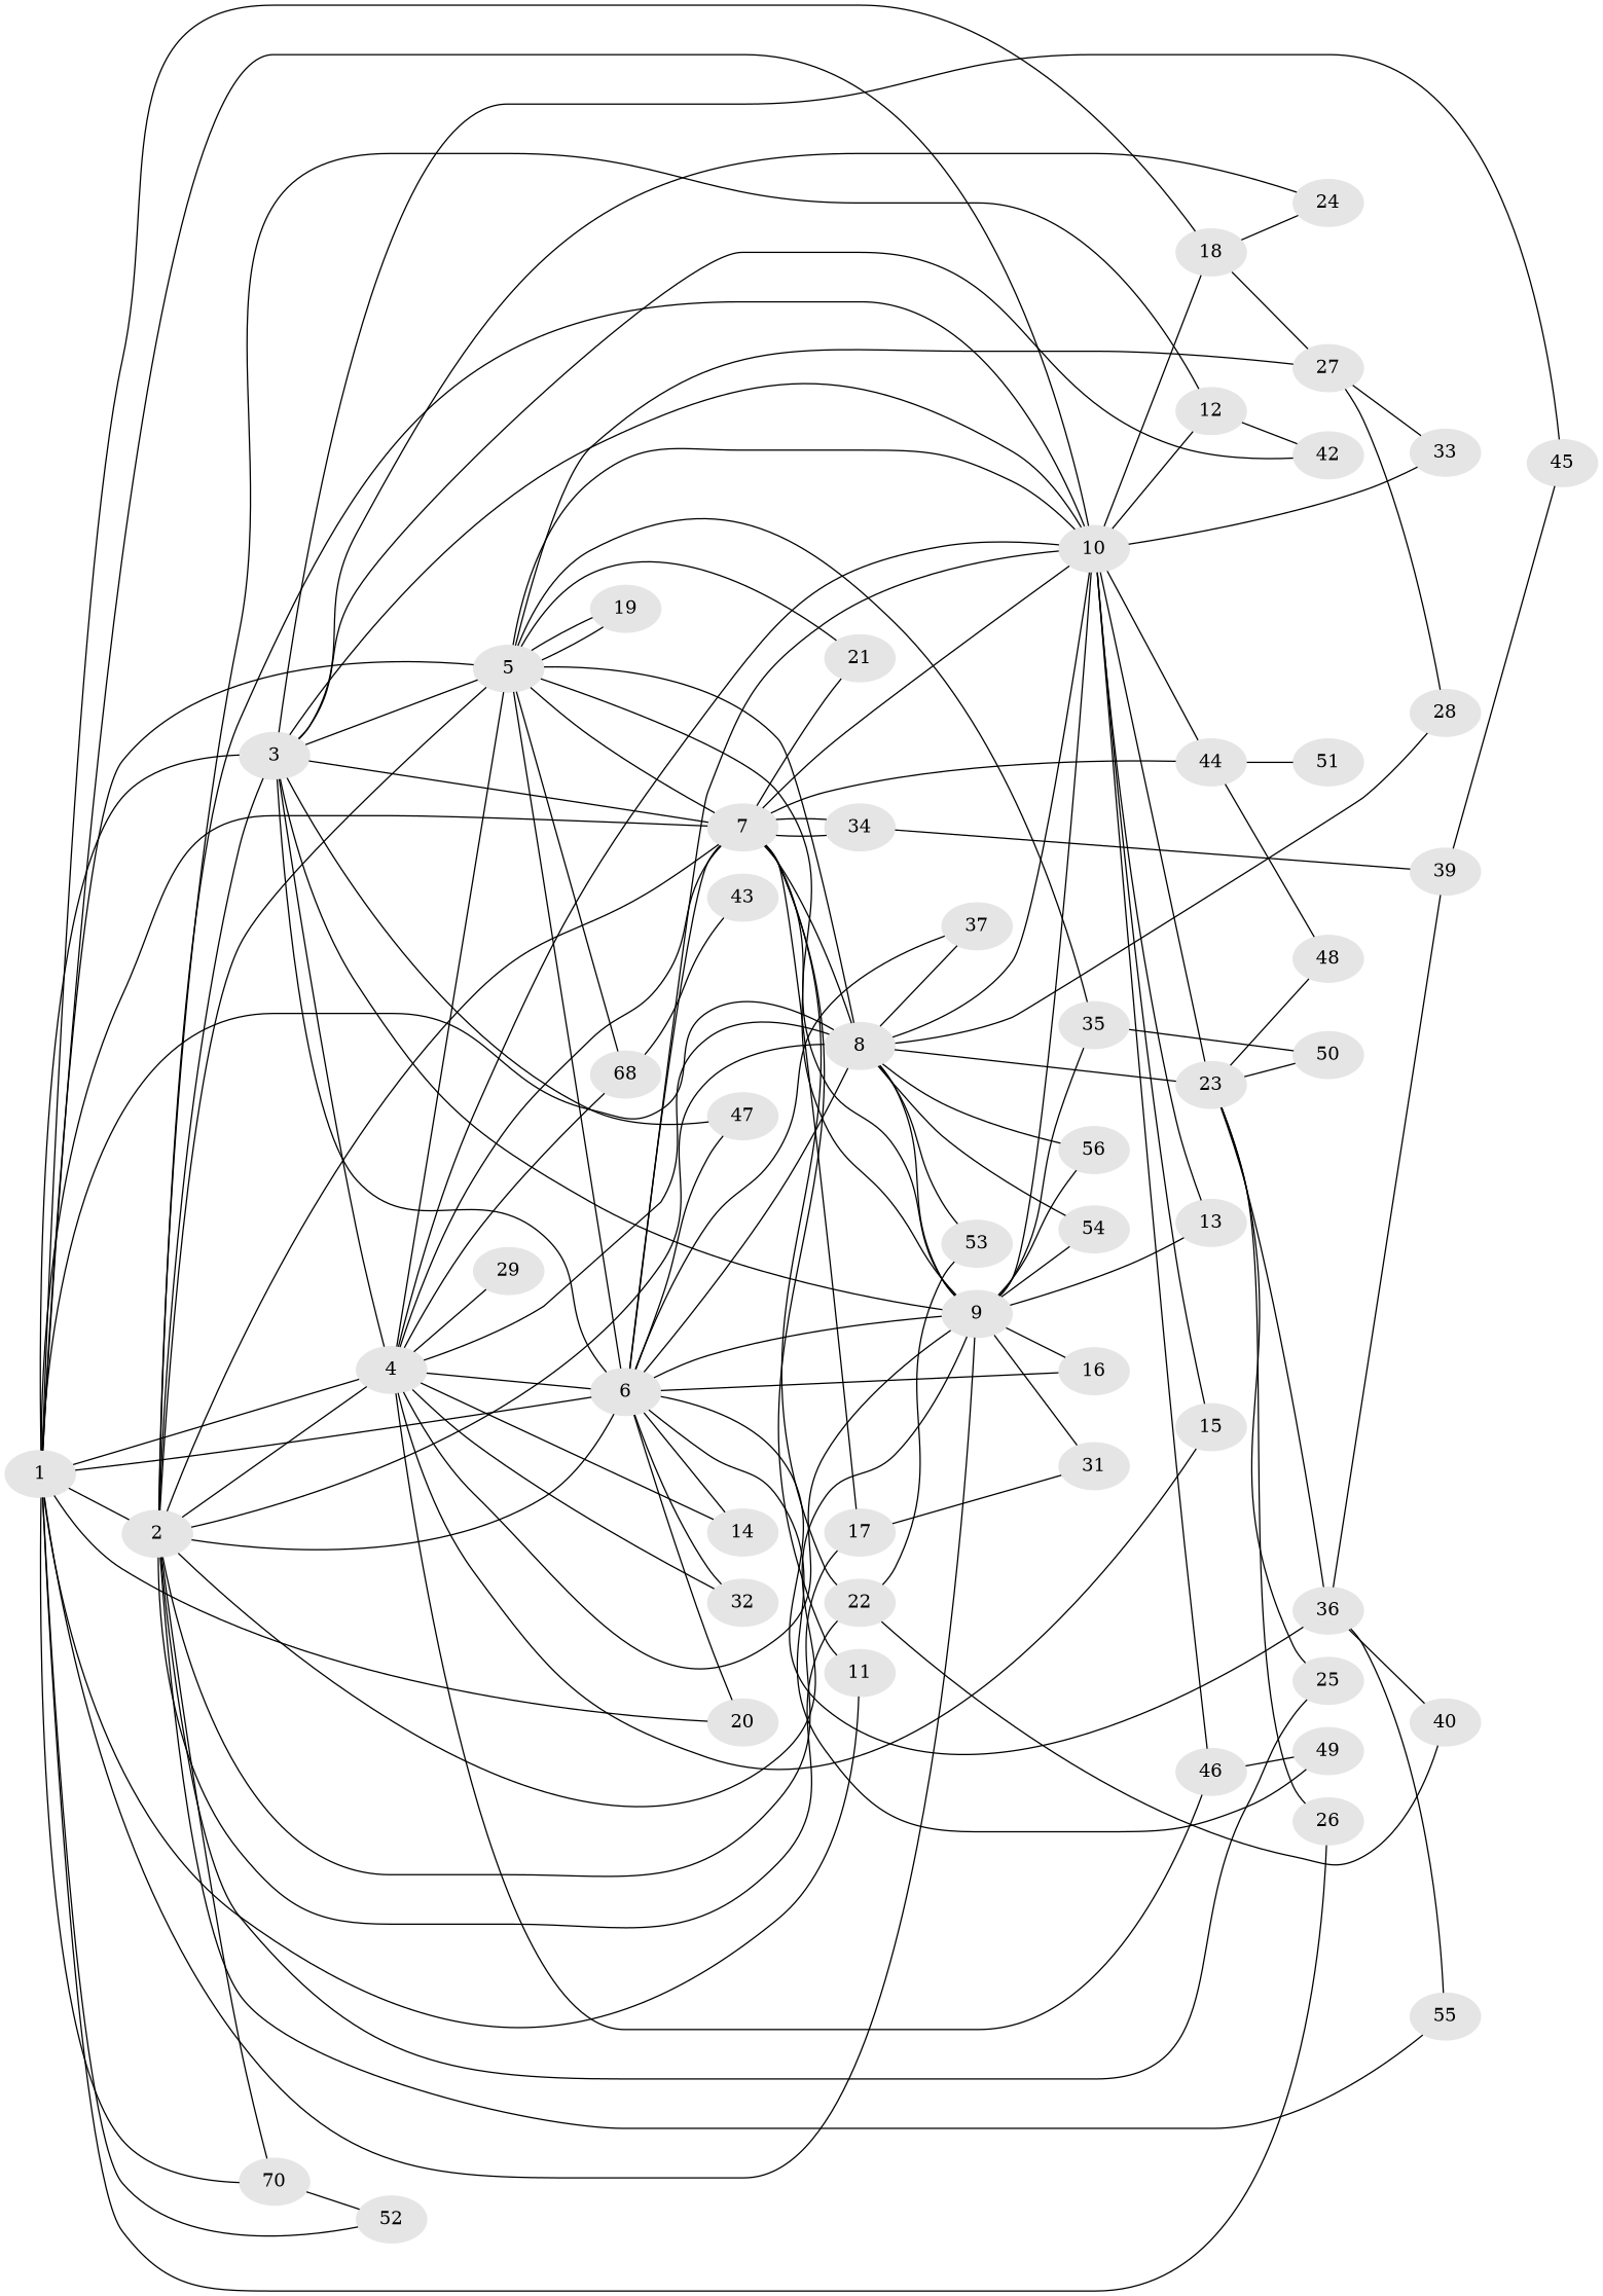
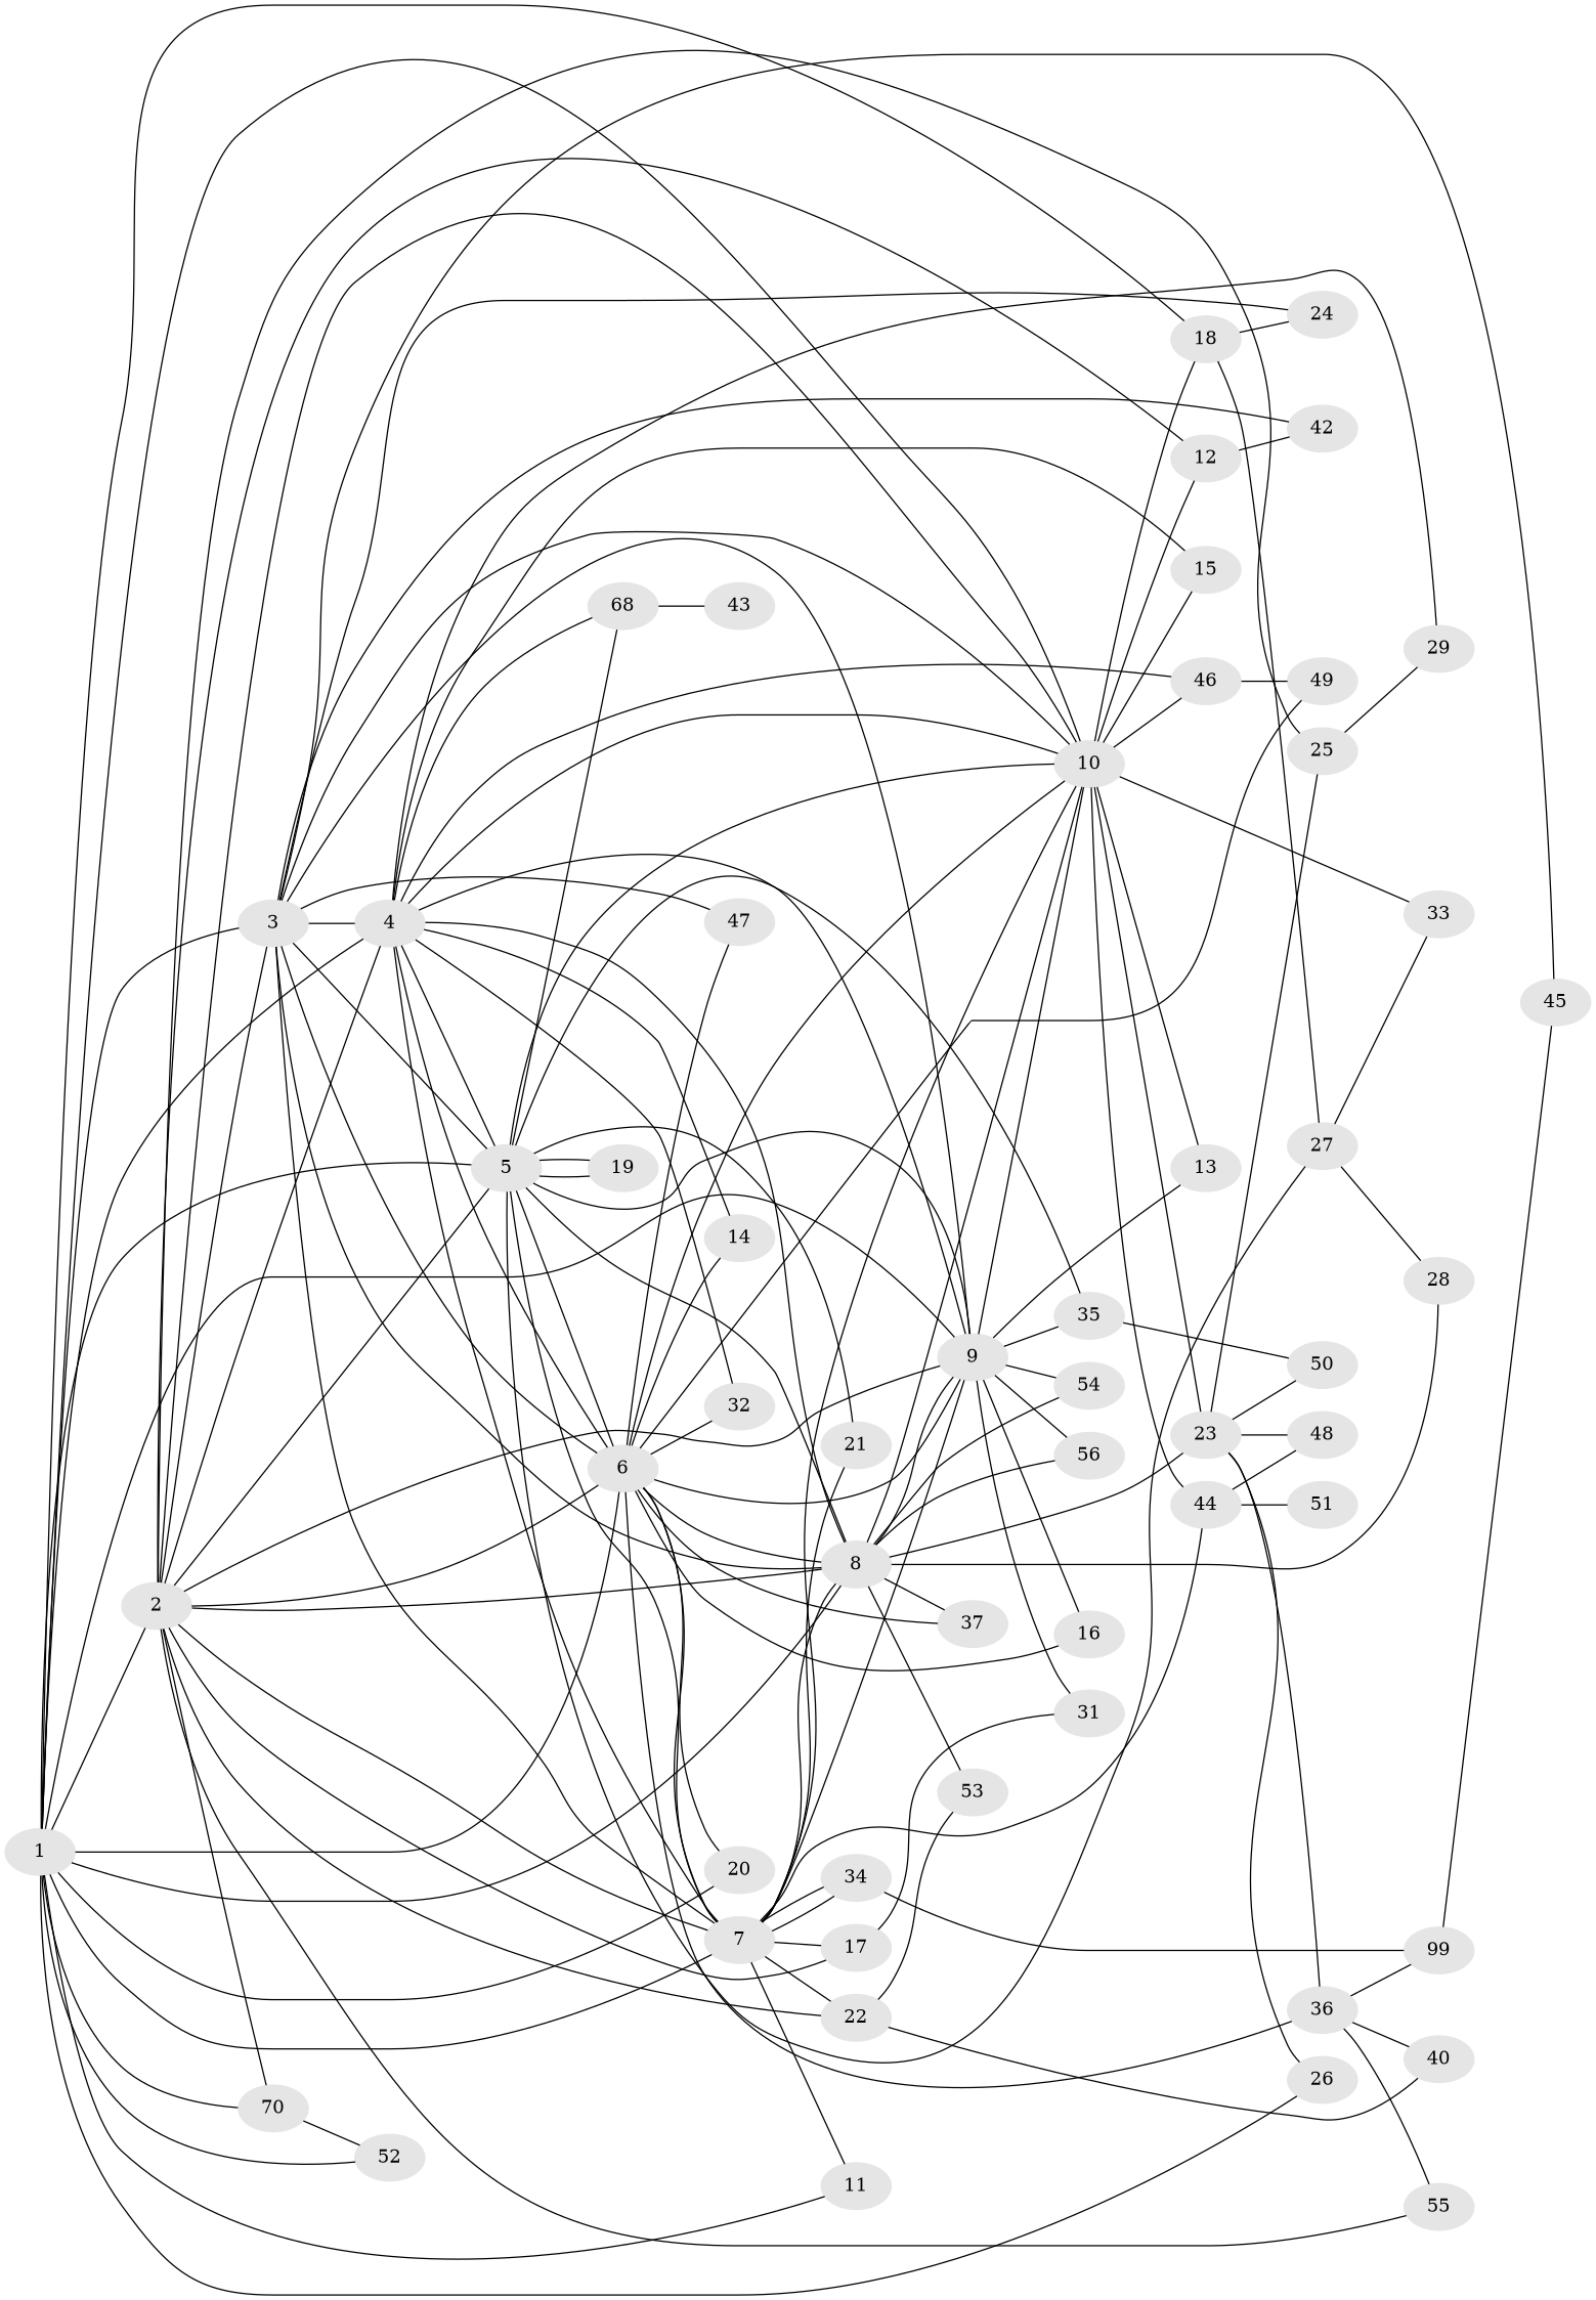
  graph {
    rankdir=LR
    node [color=gray90 style=filled]
    1
    2
    3
    4
    5
    6
    7
    8
    9
    10
    11
    18
    20
    26
    n15 [label=70]
    52
    12
    17
    22
    25
    55
    24
    42
    45
    47
    14
    15
    29
    32
    n30 [label=68]
    46
    19
    21
    27
    35
    16
    36
    37
    49
    34
    44
    23
    28
    53
    54
    56
    13
    31
    33
    40
    43
    50
-   39
+   39 [label=99]
    48
    51
    1 -- 2
    1 -- 3
    1 -- 4
    1 -- 5
    1 -- 6
    1 -- 7
    1 -- 8
    1 -- 9
    1 -- 10
    1 -- 11
    1 -- 18
    1 -- 20
    1 -- 26
    1 -- n15
    1 -- 52
    2 -- 3
    2 -- 4
    2 -- 5
    2 -- 6
    2 -- 7
    2 -- 8
    2 -- 9
    2 -- 10
    2 -- n15
    2 -- 12
    2 -- 17
    2 -- 22
    2 -- 25
    2 -- 55
    3 -- 4
    3 -- 5
    3 -- 6
    3 -- 7
+   3 -- 8
    3 -- 9
    3 -- 10
    3 -- 24
    3 -- 42
    3 -- 45
    3 -- 47
    4 -- 5
    4 -- 6
    4 -- 7
    4 -- 8
    4 -- 9
    4 -- 10
    4 -- 14
    4 -- 15
    4 -- 29
    4 -- 32
    4 -- n30
    4 -- 46
    5 -- 6
    5 -- 7
    5 -- 8
    5 -- 9
    5 -- 10
    5 -- n30
    5 -- 19
    5 -- 19
    5 -- 21
    5 -- 27
    5 -- 35
    6 -- 7
    6 -- 8
    6 -- 9
    6 -- 10
    6 -- 20
    6 -- 47
    6 -- 14
    6 -- 32
    6 -- 16
    6 -- 36
    6 -- 37
    6 -- 49
    7 -- 8
    7 -- 9
    7 -- 10
    7 -- 11
    7 -- 17
    7 -- 22
    7 -- 21
    7 -- 34
    7 -- 34
    7 -- 44
    8 -- 9
    8 -- 10
    8 -- 37
    8 -- 23
    8 -- 28
    8 -- 53
    8 -- 54
    8 -- 56
    9 -- 10
    9 -- 35
    9 -- 16
    9 -- 54
    9 -- 56
    9 -- 13
    9 -- 31
    10 -- 18
    10 -- 12
    10 -- 15
    10 -- 46
    10 -- 44
    10 -- 23
    10 -- 13
    10 -- 33
    18 -- 24
    18 -- 27
    n15 -- 52
    12 -- 42
    17 -- 31
    22 -- 53
    22 -- 40
+   25 -- 29
    n30 -- 43
    46 -- 49
    27 -- 28
    27 -- 33
    35 -- 50
    36 -- 55
    36 -- 40
    36 -- 39
    34 -- 39
    44 -- 48
    44 -- 51
    23 -- 26
    23 -- 25
    23 -- 36
    23 -- 50
    23 -- 48
    39 -- 45
  }
